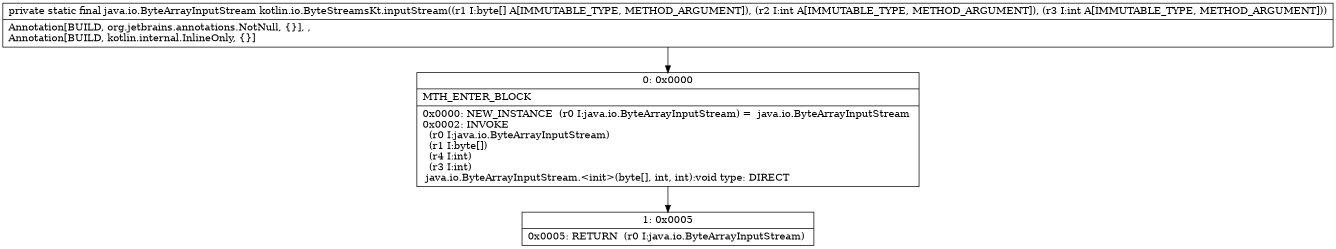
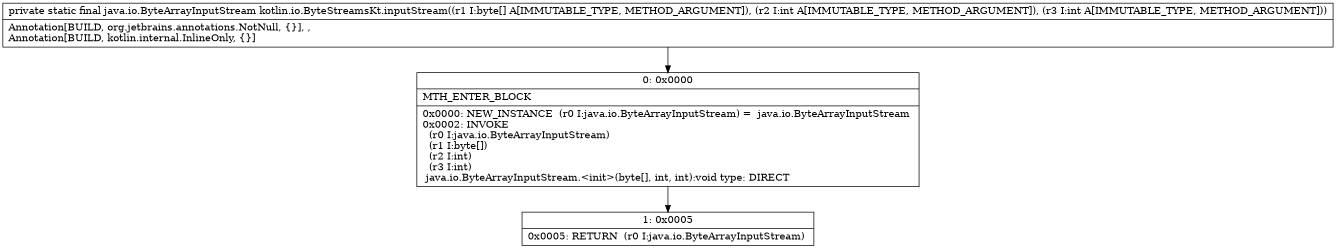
  digraph {
    node [shape=record]
-   n1 [label="{0\:\ 0x0000|MTH_ENTER_BLOCK\l|0x0000: NEW_INSTANCE  (r0 I:java.io.ByteArrayInputStream) =  java.io.ByteArrayInputStream \l0x0002: INVOKE  \l  (r0 I:java.io.ByteArrayInputStream)\l  (r1 I:byte[])\l  (r4 I:int)\l  (r3 I:int)\l java.io.ByteArrayInputStream.\<init\>(byte[], int, int):void type: DIRECT \l}"]
+   n1 [label="{0\:\ 0x0000|MTH_ENTER_BLOCK\l|0x0000: NEW_INSTANCE  (r0 I:java.io.ByteArrayInputStream) =  java.io.ByteArrayInputStream \l0x0002: INVOKE  \l  (r0 I:java.io.ByteArrayInputStream)\l  (r1 I:byte[])\l  (r2 I:int)\l  (r3 I:int)\l java.io.ByteArrayInputStream.\<init\>(byte[], int, int):void type: DIRECT \l}"]
    n2 [label="{1\:\ 0x0005|0x0005: RETURN  (r0 I:java.io.ByteArrayInputStream) \l}"]
    n3 [label="{private static final java.io.ByteArrayInputStream kotlin.io.ByteStreamsKt.inputStream((r1 I:byte[] A[IMMUTABLE_TYPE, METHOD_ARGUMENT]), (r2 I:int A[IMMUTABLE_TYPE, METHOD_ARGUMENT]), (r3 I:int A[IMMUTABLE_TYPE, METHOD_ARGUMENT]))  | Annotation[BUILD, org.jetbrains.annotations.NotNull, \{\}], , \lAnnotation[BUILD, kotlin.internal.InlineOnly, \{\}]\l}"]
    n1 -> n2
    n3 -> n1
  }
